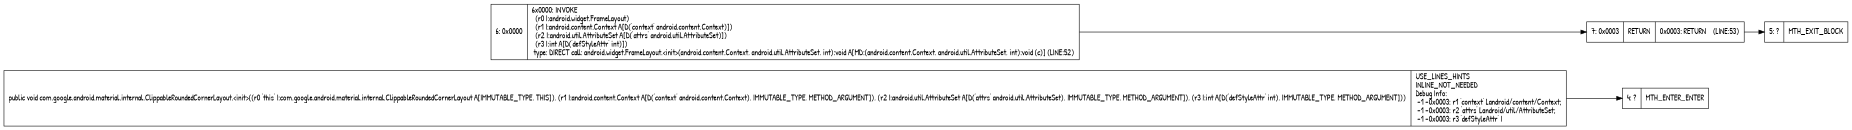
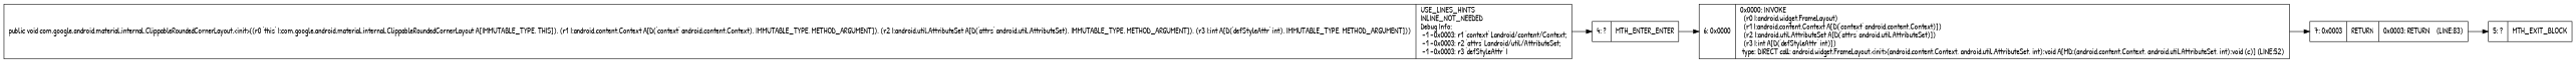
  digraph {
    fontname="Patrick Hand"
    rankdir=LR
    node [fontname="Patrick Hand" shape=record]
    edge [fontname="Patrick Hand"]
    n1 [label="{4\:\ ?|MTH_ENTER_ENTER\l}"]
-   n2 [label="{6\:\ 0x0000|6x0000: INVOKE  \l  (r0 I:android.widget.FrameLayout)\l  (r1 I:android.content.Context A[D('context' android.content.Context)])\l  (r2 I:android.util.AttributeSet A[D('attrs' android.util.AttributeSet)])\l  (r3 I:int A[D('defStyleAttr' int)])\l type: DIRECT call: android.widget.FrameLayout.\<init\>(android.content.Context, android.util.AttributeSet, int):void A[MD:(android.content.Context, android.util.AttributeSet, int):void (c)] (LINE:52)\l}"]
-   n3 [label="{7\:\ 0x0003|RETURN\l|0x0003: RETURN    (LINE:53)\l}"]
+   n2 [label="{6\:\ 0x0000|0x0000: INVOKE  \l  (r0 I:android.widget.FrameLayout)\l  (r1 I:android.content.Context A[D('context' android.content.Context)])\l  (r2 I:android.util.AttributeSet A[D('attrs' android.util.AttributeSet)])\l  (r3 I:int A[D('defStyleAttr' int)])\l type: DIRECT call: android.widget.FrameLayout.\<init\>(android.content.Context, android.util.AttributeSet, int):void A[MD:(android.content.Context, android.util.AttributeSet, int):void (c)] (LINE:52)\l}"]
+   n3 [label="{7\:\ 0x0003|RETURN\l|0x0003: RETURN    (LINE:83)\l}"]
    n4 [label="{5\:\ ?|MTH_EXIT_BLOCK\l}"]
    n5 [label="{public void com.google.android.material.internal.ClippableRoundedCornerLayout.\<init\>((r0 'this' I:com.google.android.material.internal.ClippableRoundedCornerLayout A[IMMUTABLE_TYPE, THIS]), (r1 I:android.content.Context A[D('context' android.content.Context), IMMUTABLE_TYPE, METHOD_ARGUMENT]), (r2 I:android.util.AttributeSet A[D('attrs' android.util.AttributeSet), IMMUTABLE_TYPE, METHOD_ARGUMENT]), (r3 I:int A[D('defStyleAttr' int), IMMUTABLE_TYPE, METHOD_ARGUMENT]))  | USE_LINES_HINTS\lINLINE_NOT_NEEDED\lDebug Info:\l  \-1 \-0x0003: r1 'context' Landroid\/content\/Context;\l  \-1 \-0x0003: r2 'attrs' Landroid\/util\/AttributeSet;\l  \-1 \-0x0003: r3 'defStyleAttr' I\l}"]
+   n1 -> n2
    n2 -> n3
    n3 -> n4
    n5 -> n1
  }
